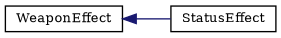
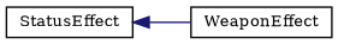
  digraph {
    rankdir=LR
    fontname="DejaVu Serif"
    node [color=black fillcolor=white fontname="DejaVu Serif" fontsize=10 shape=record style=filled]
    n1 [height=0.2 label=StatusEffect width=0.4]
    n2 [height=0.2 label=WeaponEffect width=0.4]
-   n2 -> n1 [color=midnightblue dir=back fontname="DejaVu Serif" fontsize=10 labelfontname=Helvetica labelfontsize=10 style=solid]
+   n1 -> n2 [color=midnightblue dir=back fontname="DejaVu Serif" fontsize=10 labelfontname=Helvetica labelfontsize=10 style=solid]
  }
